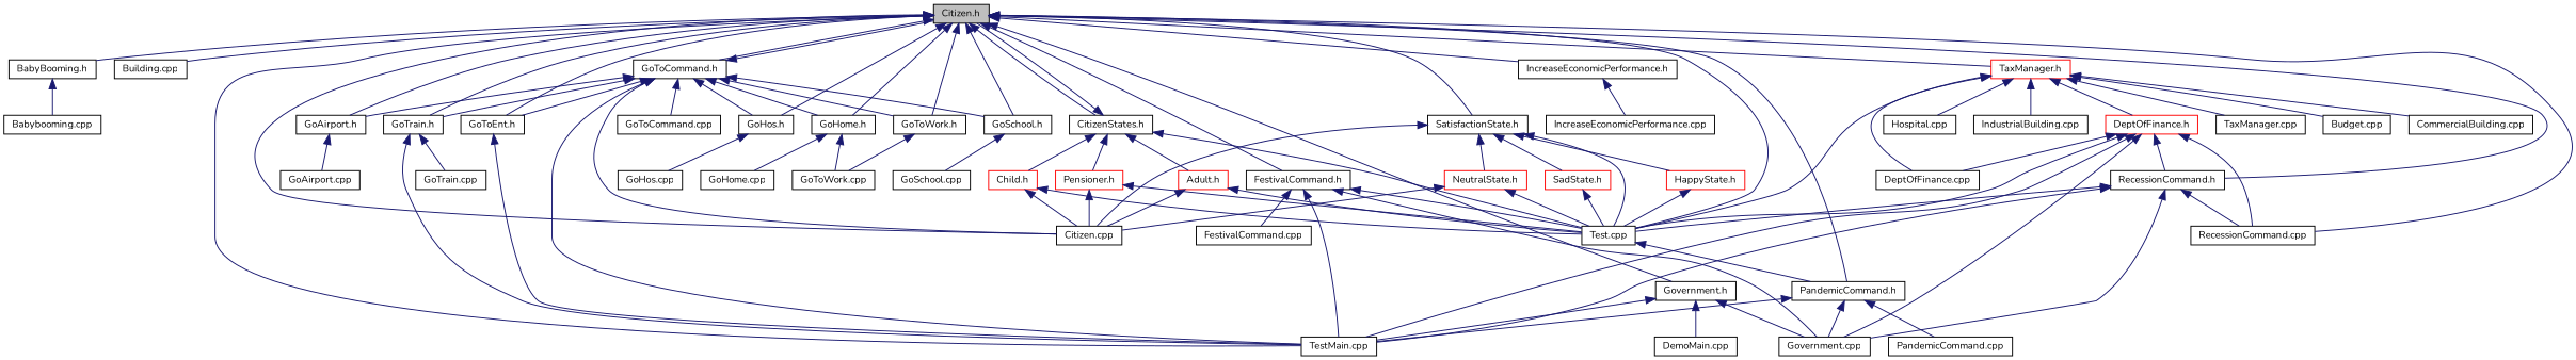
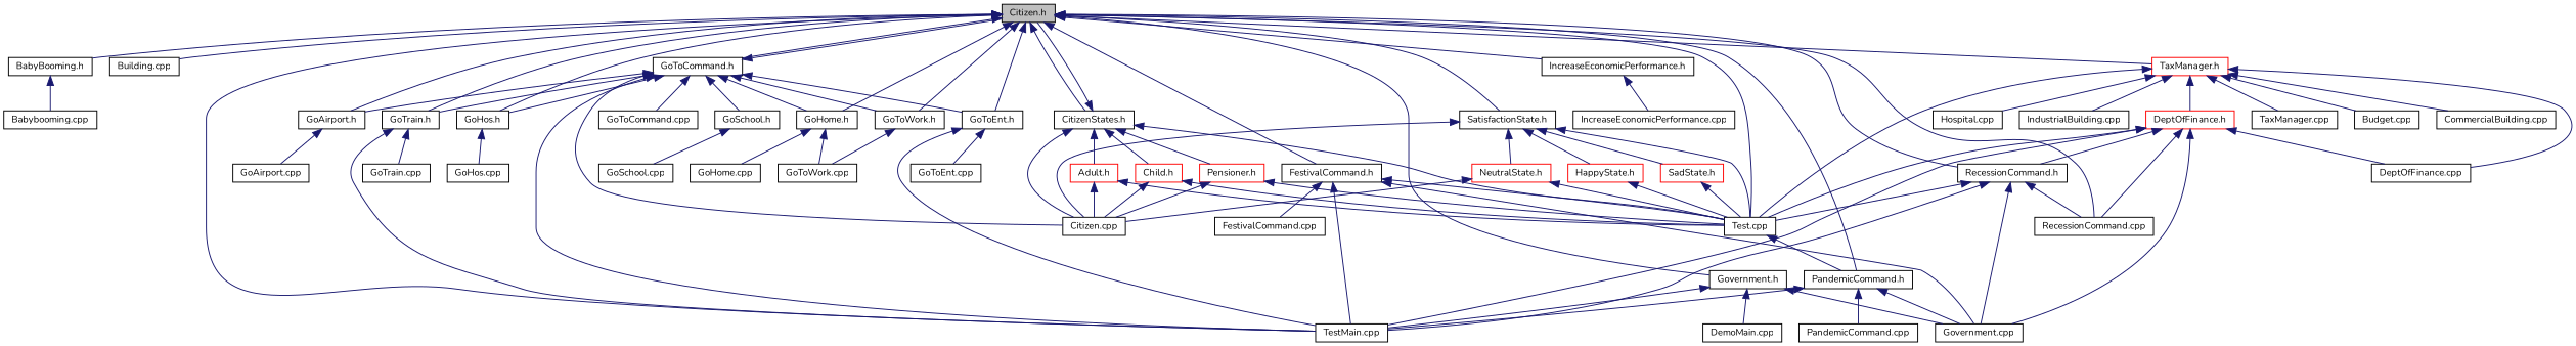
  digraph {
    fontname=Nunito
    node [color=black fillcolor=white fontname=Nunito fontsize=10 shape=record style=filled]
    edge [color=midnightblue dir=back fontname=Nunito fontsize=10 labelfontname=Helvetica labelfontsize=10 style=solid]
    n1 [fillcolor=grey75 fontcolor=black height=0.2 label="Citizen.h" width=0.4]
    n2 [height=0.2 label="BabyBooming.h" width=0.4]
    n3 [height=0.2 label="Building.cpp" width=0.4]
    n4 [height=0.2 label="Citizen.cpp" width=0.4]
    n5 [height=0.2 label="CitizenStates.h" width=0.4]
    n6 [height=0.2 label="Test.cpp" width=0.4]
    n7 [height=0.2 label="FestivalCommand.h" width=0.4]
    n8 [height=0.2 label="TestMain.cpp" width=0.4]
    n9 [height=0.2 label="GoAirport.h" width=0.4]
    n10 [height=0.2 label="GoHome.h" width=0.4]
    n11 [height=0.2 label="GoHos.h" width=0.4]
    n12 [height=0.2 label="GoSchool.h" width=0.4]
    n13 [height=0.2 label="GoToCommand.h" width=0.4]
    n14 [height=0.2 label="GoToEnt.h" width=0.4]
    n15 [height=0.2 label="GoToWork.h" width=0.4]
    n16 [height=0.2 label="GoTrain.h" width=0.4]
    n17 [height=0.2 label="Government.h" width=0.4]
    n18 [height=0.2 label="IncreaseEconomicPerformance.h" width=0.4]
    n19 [height=0.2 label="PandemicCommand.h" width=0.4]
    n20 [height=0.2 label="RecessionCommand.cpp" width=0.4]
    n21 [height=0.2 label="RecessionCommand.h" width=0.4]
    n22 [height=0.2 label="SatisfactionState.h" width=0.4]
    n23 [color=red height=0.2 label="TaxManager.h" width=0.4]
    n24 [height=0.2 label="Babybooming.cpp" width=0.4]
    n25 [color=red height=0.2 label="Adult.h" width=0.4]
    n26 [color=red height=0.2 label="Child.h" width=0.4]
    n27 [color=red height=0.2 label="Pensioner.h" width=0.4]
    n28 [height=0.2 label="FestivalCommand.cpp" width=0.4]
    n29 [height=0.2 label="Government.cpp" width=0.4]
    n30 [height=0.2 label="GoAirport.cpp" width=0.4]
    n31 [height=0.2 label="GoHome.cpp" width=0.4]
    n32 [height=0.2 label="GoToWork.cpp" width=0.4]
    n33 [height=0.2 label="GoHos.cpp" width=0.4]
    n34 [height=0.2 label="GoSchool.cpp" width=0.4]
    n35 [height=0.2 label="GoToCommand.cpp" width=0.4]
+   n36 [height=0.2 label="GoToEnt.cpp" width=0.4]
    n37 [height=0.2 label="GoTrain.cpp" width=0.4]
    n38 [height=0.2 label="DemoMain.cpp" width=0.4]
    n39 [height=0.2 label="IncreaseEconomicPerformance.cpp" width=0.4]
    n40 [height=0.2 label="PandemicCommand.cpp" width=0.4]
    n41 [color=red height=0.2 label="HappyState.h" width=0.4]
    n42 [color=red height=0.2 label="NeutralState.h" width=0.4]
    n43 [color=red height=0.2 label="SadState.h" width=0.4]
    n44 [height=0.2 label="TaxManager.cpp" width=0.4]
    n45 [height=0.2 label="Budget.cpp" width=0.4]
    n46 [height=0.2 label="CommercialBuilding.cpp" width=0.4]
    n47 [height=0.2 label="DeptOfFinance.cpp" width=0.4]
    n48 [color=red height=0.2 label="DeptOfFinance.h" width=0.4]
    n49 [height=0.2 label="Hospital.cpp" width=0.4]
    n50 [height=0.2 label="IndustrialBuilding.cpp" width=0.4]
    n1 -> n2
    n1 -> n3
-   n1 -> n4
+   n5 -> n4
    n1 -> n5
    n1 -> n6
    n1 -> n7
    n1 -> n8
    n1 -> n9
    n1 -> n10
    n1 -> n11
-   n1 -> n12
    n1 -> n13
    n1 -> n14
    n1 -> n15
    n1 -> n16
    n1 -> n17
    n1 -> n18
    n1 -> n19
    n1 -> n20
    n1 -> n21
    n1 -> n22
    n1 -> n23
    n2 -> n24
    n5 -> n1
    n5 -> n6
    n5 -> n25
    n5 -> n26
    n5 -> n27
    n6 -> n19
    n7 -> n6
    n7 -> n8
    n7 -> n28
    n7 -> n29
    n9 -> n30
    n10 -> n31
    n10 -> n32
    n11 -> n33
    n12 -> n34
    n13 -> n1
    n13 -> n4
    n13 -> n8
    n13 -> n9
    n13 -> n10
    n13 -> n11
    n13 -> n12
    n13 -> n14
    n13 -> n15
    n13 -> n16
    n13 -> n35
    n14 -> n8
+   n14 -> n36
    n15 -> n32
    n16 -> n8
    n16 -> n37
    n17 -> n8
    n17 -> n29
    n17 -> n38
    n18 -> n39
    n19 -> n8
    n19 -> n29
    n19 -> n40
    n21 -> n6
    n21 -> n8
    n21 -> n20
    n21 -> n29
    n22 -> n4
    n22 -> n6
    n22 -> n41
    n22 -> n42
    n22 -> n43
    n23 -> n6
    n23 -> n44
    n23 -> n45
    n23 -> n46
    n23 -> n47
    n23 -> n48
    n23 -> n49
    n23 -> n50
    n25 -> n4
    n25 -> n6
    n26 -> n4
    n26 -> n6
    n27 -> n4
    n27 -> n6
    n41 -> n6
    n42 -> n4
    n42 -> n6
    n43 -> n6
    n48 -> n6
    n48 -> n8
    n48 -> n20
    n48 -> n21
    n48 -> n29
    n48 -> n47
  }
